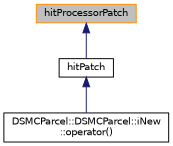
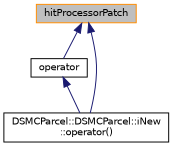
  digraph {
    rankdir=TB
    node [color=black fontname=Helvetica fontsize=10 shape=record]
    edge [color=midnightblue dir=back fontname=Helvetica fontsize=10 labelfontname=Helvetica labelfontsize=10 style=solid]
    n1 [color=darkorange fillcolor=grey75 fontcolor=black height=0.2 label=hitProcessorPatch style=filled width=0.4]
-   n2 [height=0.2 label=hitPatch width=0.4]
+   n2 [height=0.2 label=operator width=0.4]
    n3 [height=0.2 label="DSMCParcel::DSMCParcel::iNew\l::operator()" width=0.4]
    n1 -> n2
+   n1 -> n3
    n2 -> n3
  }
